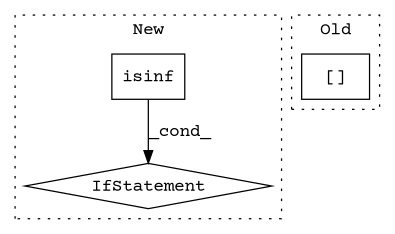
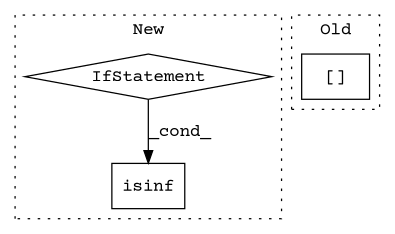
  digraph {
    fontname="Courier Prime"
    node [shape=box fontname="Courier Prime"]
    n1 [a=32 l="6,1" label=isinf s="5817,5830"]
    n2 [a=25 l="4,2" label=IfStatement s="5807,5831" shape=diamond]
    n3 [a=2 l="9,1" label="[]" s="5955,5981"]
    subgraph cluster_1 {
      label=New
      style=dotted
      n1
      n2
    }
    subgraph cluster_2 {
      label=Old
      style=dotted
      n3
    }
-   n1 -> n2 [label=_cond_ fontname="Courier Prime"]
+   n2 -> n1 [label=_cond_ fontname="Courier Prime"]
  }
